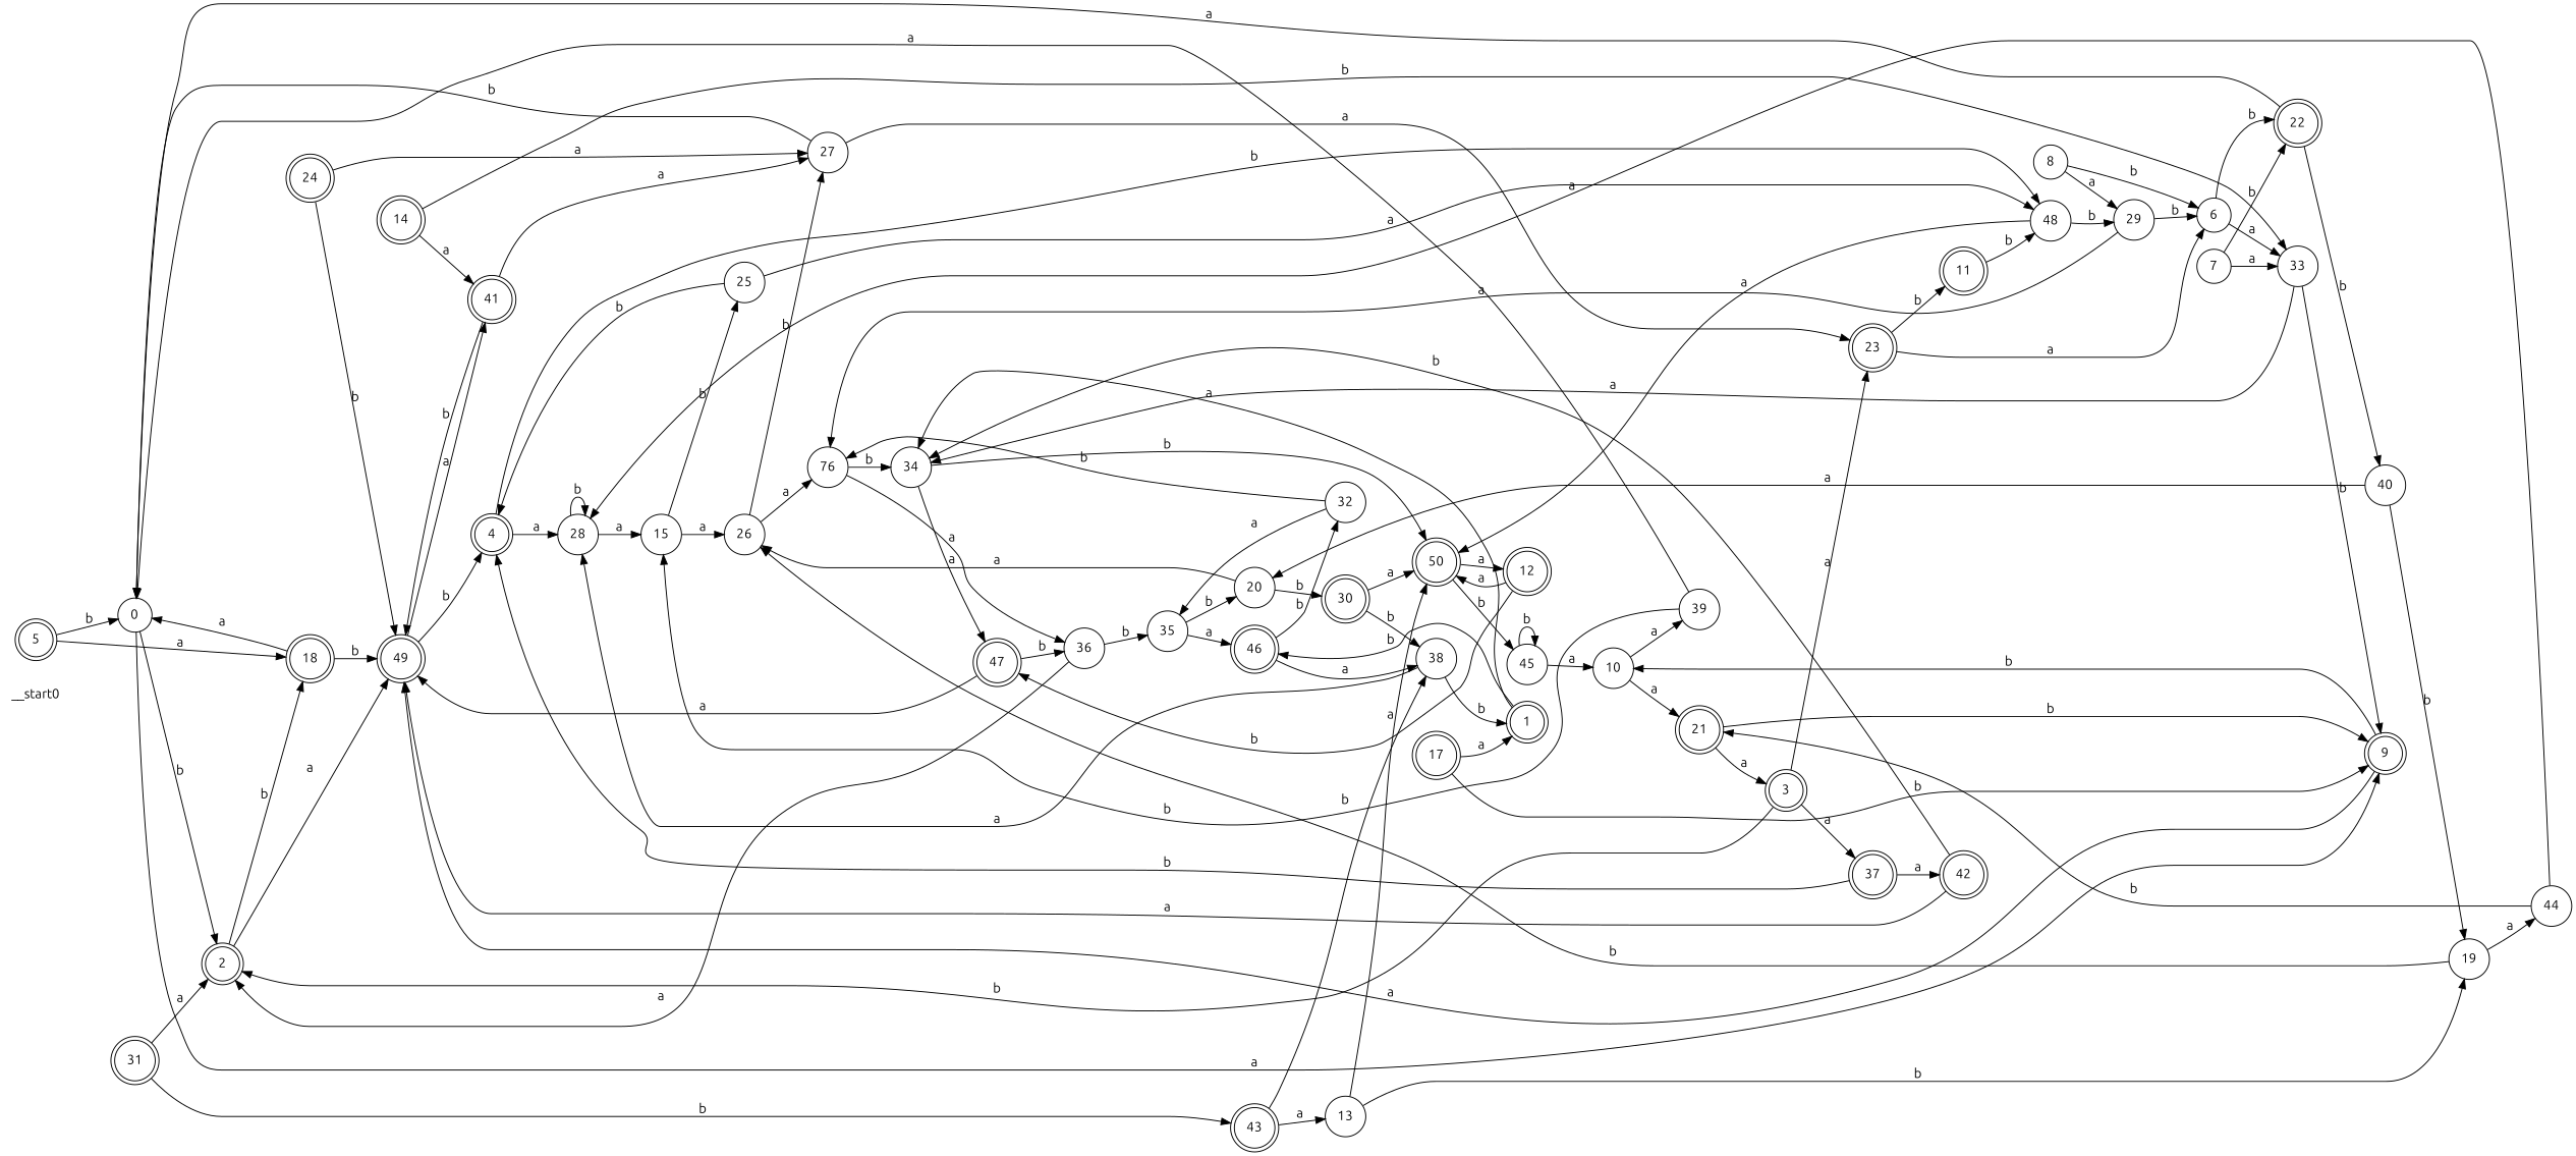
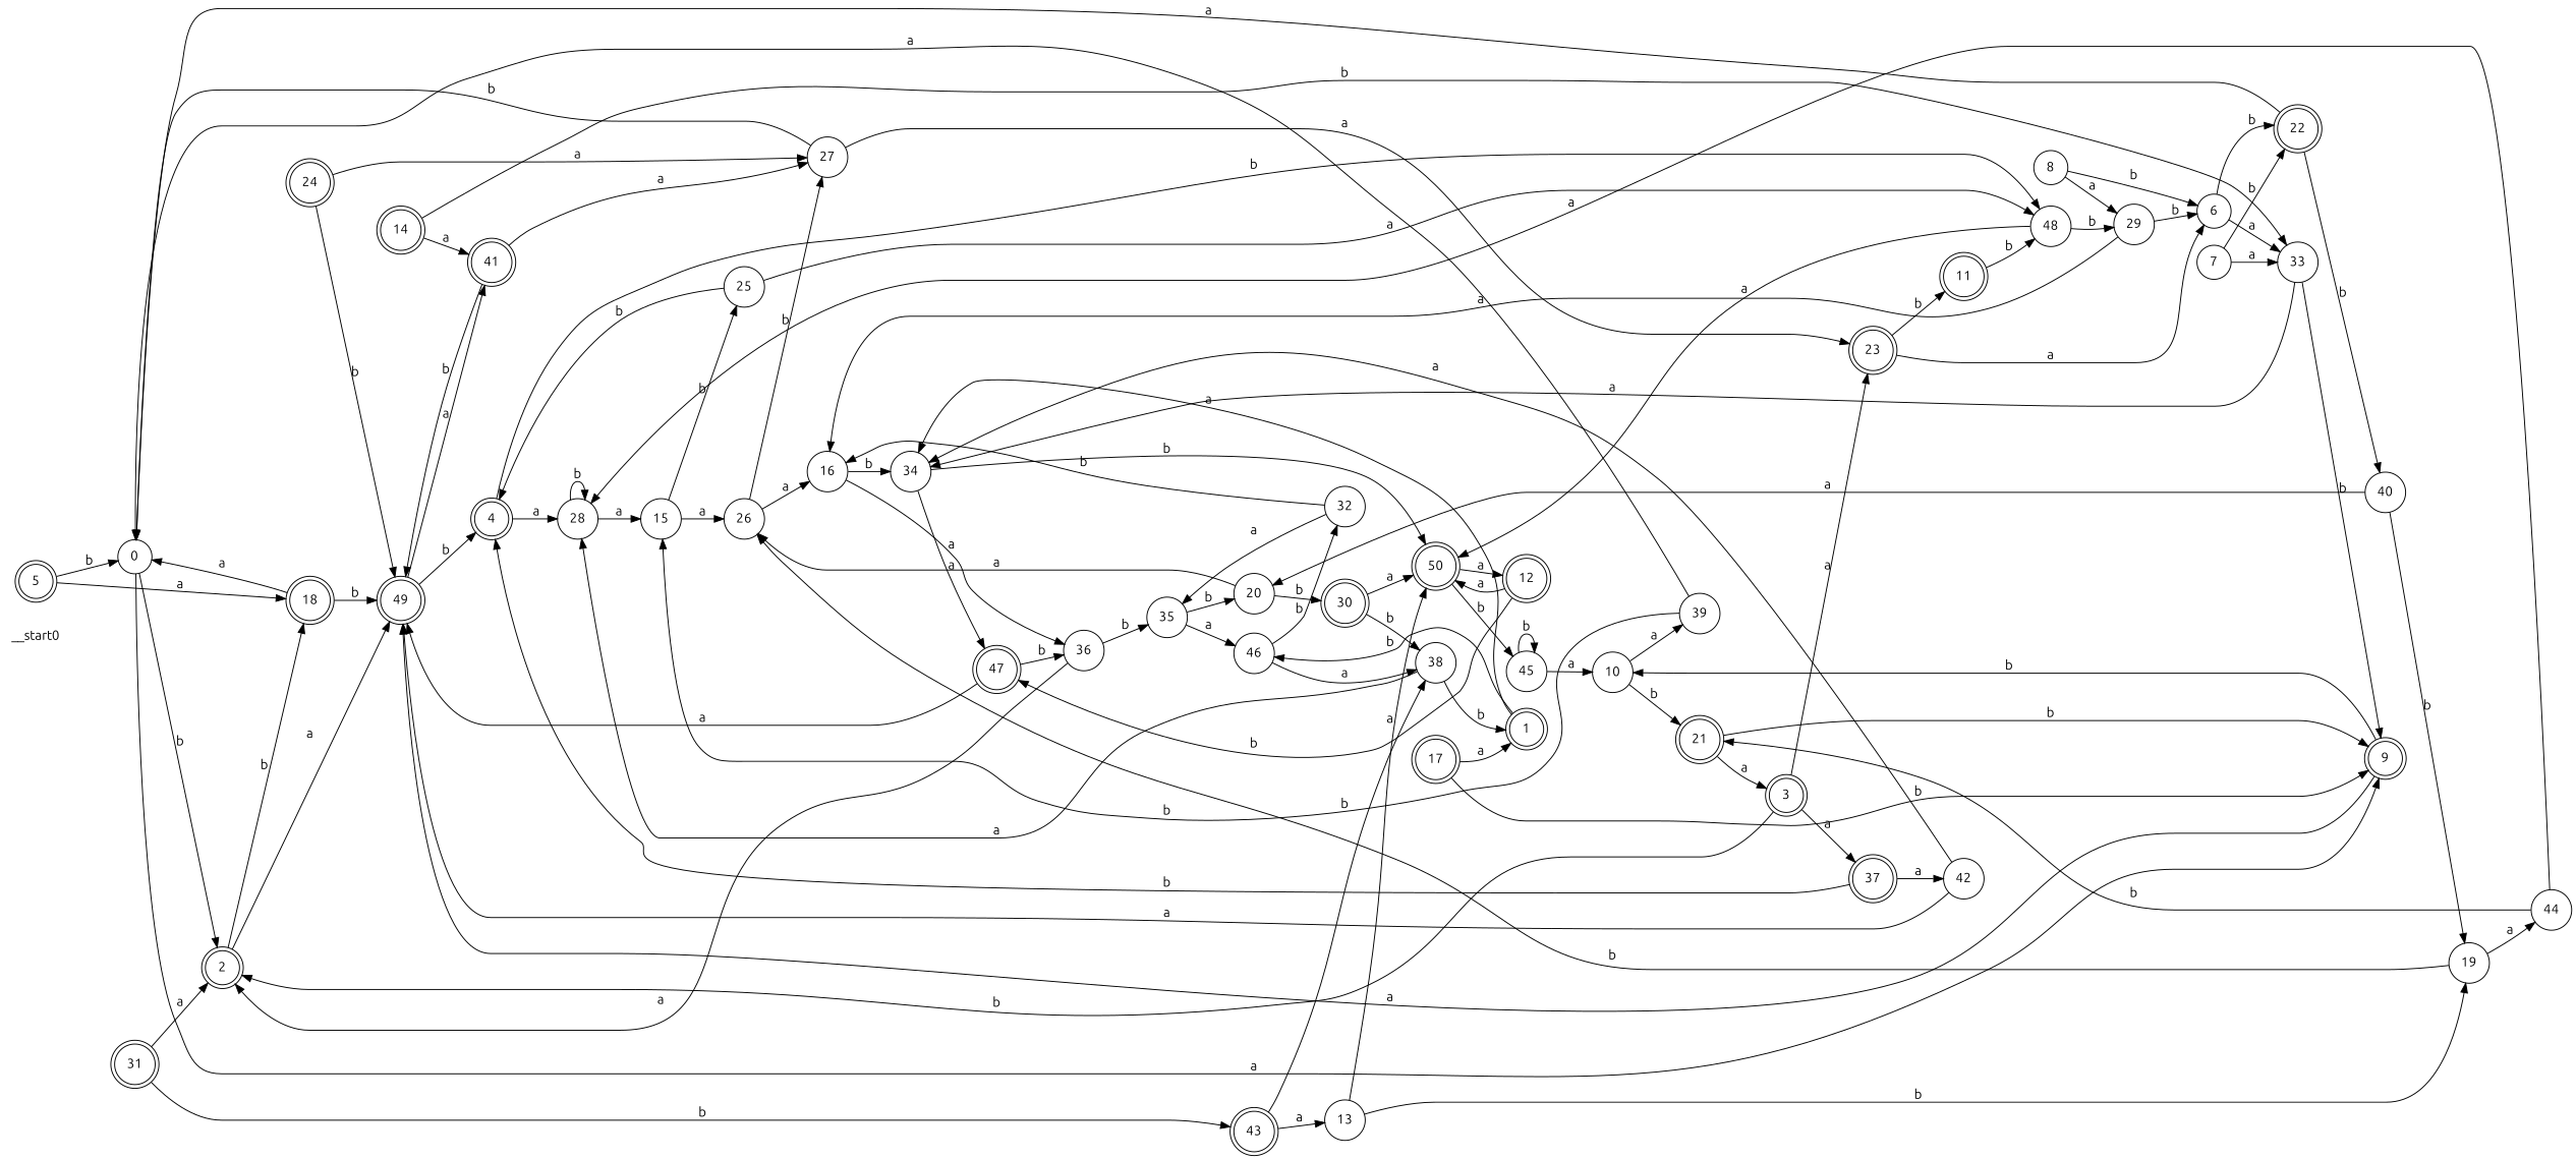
  digraph {
    fontname=Ubuntu
    rankdir=LR
    node [fontname=Ubuntu shape=circle color=black fillcolor=white style=filled]
    edge [fontname=Ubuntu]
    __start0 [shape=none color="" fillcolor="" style=""]
    n2 [label=0]
    n3 [label=2 shape=doublecircle style="rounded,filled"]
    n4 [label=9 shape=doublecircle style="rounded,filled"]
    n5 [label=18 shape=doublecircle style="rounded,filled"]
    n6 [label=49 shape=doublecircle style="rounded,filled"]
    n7 [label=10]
    n8 [label=1 shape=doublecircle style="rounded,filled"]
    n9 [label=34]
-   n10 [label=46 shape=doublecircle style="rounded,filled"]
+   n10 [label=46 style="rounded,filled"]
    n11 [label=47 shape=doublecircle style="rounded,filled"]
    n12 [label=50 shape=doublecircle style="rounded,filled"]
    n13 [label=38]
    n14 [label=32]
    n15 [label=4 shape=doublecircle style="rounded,filled"]
    n16 [label=41 shape=doublecircle style="rounded,filled"]
    n17 [label=3 shape=doublecircle style="rounded,filled"]
    n18 [label=23 shape=doublecircle style="rounded,filled"]
    n19 [label=37 shape=doublecircle style="rounded,filled"]
    n20 [label=6]
    n21 [label=11 shape=doublecircle style="rounded,filled"]
    n22 [label=28]
    n23 [label=48]
    n24 [label=15]
    n25 [label=29]
    n26 [label=5 shape=doublecircle style="rounded,filled"]
    n27 [label=22 shape=doublecircle style="rounded,filled"]
    n28 [label=33]
    n29 [label=40]
    n30 [label=7]
    n31 [label=8]
-   n32 [label=76]
+   n32 [label=16]
    n33 [label=21 shape=doublecircle style="rounded,filled"]
    n34 [label=39]
-   n35 [label=42 shape=doublecircle]
+   n35 [label=42]
    n36 [label=12 shape=doublecircle style="rounded,filled"]
    n37 [label=36]
    n38 [label=45]
    n39 [label=13]
    n40 [label=19]
    n41 [label=26]
    n42 [label=44]
    n43 [label=14 shape=doublecircle style="rounded,filled"]
    n44 [label=27]
    n45 [label=25]
    n46 [label=35]
    n47 [label=17 shape=doublecircle style="rounded,filled"]
    n48 [label=20]
    n49 [label=30 shape=doublecircle style="rounded,filled"]
    n50 [label=24 shape=doublecircle style="rounded,filled"]
    n51 [label=31 shape=doublecircle style="rounded,filled"]
    n52 [label=43 shape=doublecircle style="rounded,filled"]
    n2 -> n3 [label=b]
    n2 -> n4 [label=a]
    n3 -> n5 [label=b]
    n3 -> n6 [label=a]
    n4 -> n6 [label=a]
    n4 -> n7 [label=b]
    n5 -> n2 [label=a]
    n5 -> n6 [label=b]
    n6 -> n15 [label=b]
    n6 -> n16 [label=a]
-   n7 -> n33 [label=a]
+   n7 -> n33 [label=b]
    n7 -> n34 [label=a]
    n8 -> n9 [label=a]
    n8 -> n10 [label=b]
    n9 -> n11 [label=a]
    n9 -> n12 [label=b]
    n10 -> n13 [label=a]
    n10 -> n14 [label=b]
    n11 -> n6 [label=a]
    n11 -> n37 [label=b]
    n12 -> n36 [label=a]
    n12 -> n38 [label=b]
    n13 -> n8 [label=b]
    n13 -> n22 [label=a]
    n14 -> n32 [label=b]
    n14 -> n46 [label=a]
    n15 -> n22 [label=a]
    n15 -> n23 [label=b]
    n16 -> n6 [label=b]
    n16 -> n44 [label=a]
    n17 -> n3 [label=b]
    n17 -> n18 [label=a]
    n17 -> n19 [label=a]
    n18 -> n20 [label=a]
    n18 -> n21 [label=b]
    n19 -> n15 [label=b]
    n19 -> n35 [label=a]
    n20 -> n27 [label=b]
    n20 -> n28 [label=a]
    n21 -> n23 [label=b]
    n22 -> n22 [label=b]
    n22 -> n24 [label=a]
    n23 -> n12 [label=a]
    n23 -> n25 [label=b]
    n24 -> n41 [label=a]
    n24 -> n45 [label=b]
    n25 -> n20 [label=b]
    n25 -> n32 [label=a]
    n26 -> n2 [label=b]
    n26 -> n5 [label=a]
    n27 -> n2 [label=a]
    n27 -> n29 [label=b]
    n28 -> n4 [label=b]
    n28 -> n9 [label=a]
    n29 -> n40 [label=b]
    n29 -> n48 [label=a]
    n30 -> n27 [label=b]
    n30 -> n28 [label=a]
    n31 -> n20 [label=b]
    n31 -> n25 [label=a]
    n32 -> n9 [label=b]
    n32 -> n37 [label=a]
    n33 -> n4 [label=b]
    n33 -> n17 [label=a]
    n34 -> n2 [label=a]
    n34 -> n24 [label=b]
    n35 -> n6 [label=a]
-   n35 -> n9 [label=b]
+   n35 -> n9 [label=a]
    n36 -> n11 [label=b]
    n36 -> n12 [label=a]
    n37 -> n3 [label=a]
    n37 -> n46 [label=b]
    n38 -> n7 [label=a]
    n38 -> n38 [label=b]
    n39 -> n12 [label=a]
    n39 -> n40 [label=b]
    n40 -> n41 [label=b]
    n40 -> n42 [label=a]
    n41 -> n32 [label=a]
    n41 -> n44 [label=b]
    n42 -> n22 [label=a]
    n42 -> n33 [label=b]
    n43 -> n16 [label=a]
    n43 -> n28 [label=b]
    n44 -> n2 [label=b]
    n44 -> n18 [label=a]
    n45 -> n15 [label=b]
    n45 -> n23 [label=a]
    n46 -> n10 [label=a]
    n46 -> n48 [label=b]
    n47 -> n4 [label=b]
    n47 -> n8 [label=a]
    n48 -> n41 [label=a]
    n48 -> n49 [label=b]
    n49 -> n12 [label=a]
    n49 -> n13 [label=b]
    n50 -> n6 [label=b]
    n50 -> n44 [label=a]
    n51 -> n3 [label=a]
    n51 -> n52 [label=b]
    n52 -> n13 [label=b]
    n52 -> n39 [label=a]
  }
